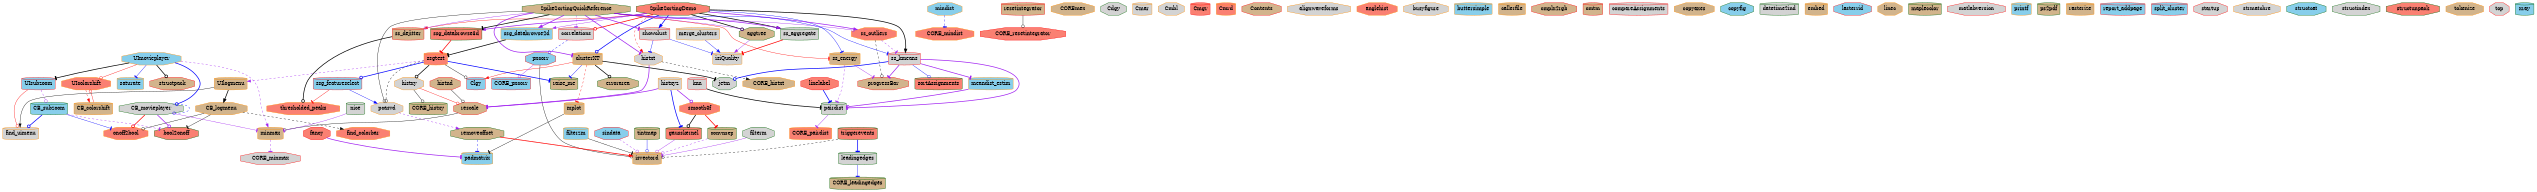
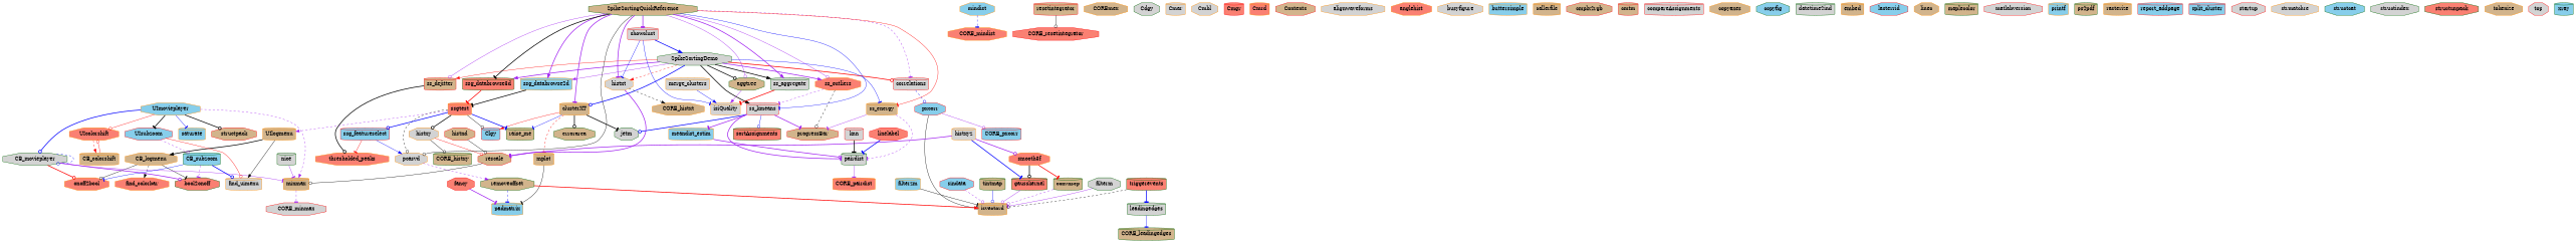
  digraph {
    node [color=darkorange fillcolor=tan shape=cylinder style=filled]
    edge [arrowhead=tee color=purple style=bold]
    UIcolorshift [fillcolor=salmon shape=octagon]
    CB_colorshift
    CB_logmenu [shape=octagon]
    bool2onoff [color=darkgreen fillcolor=salmon shape=octagon]
    find_colorbar [fillcolor=salmon shape=octagon]
    onoff2bool [fillcolor=salmon shape=octagon]
    CB_movieplayer [color=darkgreen fillcolor=lightgrey shape=octagon]
    minmax
    CORE_minmax [color=red fillcolor=lightgrey shape=octagon]
    CB_subzoom [color=darkgreen fillcolor=skyblue]
    find_uimenu [fillcolor=lightgrey]
-   SpikeSortingDemo [color=darkgreen fillcolor=salmon shape=octagon]
+   SpikeSortingDemo [color=darkgreen fillcolor=lightgrey shape=octagon]
    aggtree [color=darkgreen shape=octagon]
    clusterXT
    correlations [color=red fillcolor=lightgrey]
    histxt [fillcolor=lightgrey shape=octagon]
    showclust [color=red fillcolor=lightgrey]
    ss_aggregate [color=darkgreen fillcolor=lightgrey]
    ss_dejitter [color=red]
    ss_energy
    ss_kmeans [color=red fillcolor=lightgrey]
    ss_outliers [fillcolor=salmon shape=octagon]
    ssg_databrowse2d [fillcolor=skyblue]
    ssg_databrowse3d [color=darkgreen fillcolor=salmon]
    isiQuality [fillcolor=lightgrey]
    Clgy [color=red fillcolor=skyblue]
    errorarea [color=darkgreen shape=octagon]
    jetm [color=darkgreen fillcolor=lightgrey shape=octagon]
    mplot
    raise_me [color=darkgreen]
    pxcorr [color=red fillcolor=skyblue shape=octagon]
    rescale [color=red shape=octagon]
    CORE_histxt [shape=octagon]
    thresholded_peaks [fillcolor=salmon shape=octagon]
    pairdist [color=darkgreen fillcolor=lightgrey]
    progressBar [color=red shape=octagon]
    meandist_estim [fillcolor=skyblue]
    sortAssignments [color=darkgreen fillcolor=salmon]
    ssgtest [fillcolor=salmon]
    padmatrix [fillcolor=skyblue]
    isvectord
    CORE_pxcorr [color=red fillcolor=skyblue]
    CORE_pairdist [fillcolor=salmon]
    pcasvd [fillcolor=lightgrey shape=octagon]
    UIlogmenu
    histxy [fillcolor=lightgrey shape=octagon]
    ssg_featureselect [color=red fillcolor=skyblue]
    SpikeSortingQuickReference [color=darkgreen shape=octagon]
    removeoffset [color=darkgreen shape=octagon]
    UImovieplayer [fillcolor=skyblue shape=octagon]
-   UIsubzoom [color=red fillcolor=skyblue]
+   UIsubzoom [color=red fillcolor=skyblue shape=octagon]
    saturate [fillcolor=skyblue]
    structpack [color=red shape=octagon]
    convnsep [color=darkgreen]
    fancy [color=red fillcolor=salmon shape=octagon]
    filterm [color=darkgreen fillcolor=lightgrey shape=octagon]
    filterzm [fillcolor=skyblue]
    gausskernel [color=darkgreen fillcolor=salmon]
    histnd [color=red shape=octagon]
    CORE_histxy [color=darkgreen]
    histxyz [fillcolor=lightgrey]
    smooth3f [fillcolor=salmon shape=octagon]
    knn [color=red fillcolor=lightgrey]
    leadingedges [color=darkgreen fillcolor=lightgrey]
    CORE_leadingedges [color=darkgreen]
    linelabel [color=red fillcolor=salmon shape=octagon]
    merge_clusters [fillcolor=lightgrey]
    mindist [fillcolor=skyblue shape=octagon]
    CORE_mindist [fillcolor=salmon shape=octagon]
    nice [color=darkgreen fillcolor=lightgrey]
    resetintegrator [color=red]
    CORE_resetintegrator [color=red fillcolor=salmon shape=octagon]
    sindata [color=red fillcolor=skyblue shape=octagon]
    tintmap [color=darkgreen]
    triggerevents [color=darkgreen fillcolor=salmon]
    COREmex [shape=octagon]
    Cdgy [color=darkgreen fillcolor=lightgrey shape=octagon]
    Cmar [fillcolor=lightgrey]
    Cmbl [fillcolor=lightgrey shape=octagon]
    Cmgr [color=red fillcolor=salmon]
    Cmrd [fillcolor=salmon]
    Contents [color=red shape=octagon]
    alignwaveforms [fillcolor=lightgrey shape=octagon]
    anglehist [fillcolor=salmon shape=octagon]
    busyfigure [fillcolor=lightgrey shape=octagon]
    buttersimple [fillcolor=skyblue]
    callerfile
    cmplx2rgb [color=red shape=octagon]
    cmtm [color=red]
    compareAssignments [color=red fillcolor=lightgrey]
    copyaxes [shape=octagon]
    copyfig [color=darkgreen fillcolor=skyblue shape=octagon]
    datetime2ind [color=darkgreen fillcolor=lightgrey]
    embed
    lasterrid [color=red fillcolor=skyblue shape=octagon]
    linec [shape=octagon]
    maplecolor [color=darkgreen]
    matlabversion [color=red fillcolor=lightgrey shape=octagon]
    printf [fillcolor=skyblue]
    ps2pdf [color=darkgreen]
    rasterize
    report_addpage [color=red fillcolor=skyblue]
    split_cluster [color=red fillcolor=skyblue]
    startup [color=red fillcolor=lightgrey shape=octagon]
    strmatchre [fillcolor=lightgrey shape=octagon]
    structcat [color=darkgreen fillcolor=skyblue shape=octagon]
    structindex [color=darkgreen fillcolor=lightgrey shape=octagon]
    structunpack [color=darkgreen fillcolor=salmon shape=octagon]
    tokenize [shape=octagon]
    top [color=red fillcolor=lightgrey shape=octagon]
    xray [color=darkgreen fillcolor=skyblue]
    UIcolorshift -> CB_colorshift [arrowhead=normal color=red style=dashed]
    CB_colorshift -> UIcolorshift [arrowhead=odot color=red style=solid]
    CB_logmenu -> bool2onoff [color=black style=solid]
    CB_logmenu -> find_colorbar [arrowhead=normal color=black style=dashed]
    CB_logmenu -> onoff2bool [arrowhead=odot color=black style=solid]
    CB_movieplayer -> bool2onoff [arrowhead=odot]
    CB_movieplayer -> onoff2bool [arrowhead=odot color=red]
    CB_movieplayer -> CB_movieplayer [arrowhead=odot color=blue style=dashed]
    CB_movieplayer -> minmax [style=solid]
    minmax -> CORE_minmax [style=dashed]
    CB_subzoom -> bool2onoff [style=dashed]
    CB_subzoom -> onoff2bool [color=blue style=solid]
    CB_subzoom -> find_uimenu [arrowhead=odot color=blue]
    SpikeSortingDemo -> aggtree [arrowhead=odot color=black]
    SpikeSortingDemo -> clusterXT [arrowhead=odot color=blue]
    SpikeSortingDemo -> correlations [arrowhead=odot color=red]
    SpikeSortingDemo -> histxt [arrowhead=normal color=red style=dashed]
-   SpikeSortingDemo -> showclust [arrowhead=normal color=blue]
+   showclust -> SpikeSortingDemo [arrowhead=normal color=blue]
    SpikeSortingDemo -> ss_aggregate [arrowhead=normal color=black]
    SpikeSortingDemo -> ss_dejitter [arrowhead=normal color=red style=solid]
    SpikeSortingDemo -> ss_energy [color=blue style=solid]
    SpikeSortingDemo -> ss_kmeans [arrowhead=normal color=black]
    SpikeSortingDemo -> ss_outliers [arrowhead=normal]
    SpikeSortingDemo -> ssg_databrowse2d [arrowhead=normal style=solid]
    SpikeSortingDemo -> ssg_databrowse3d [arrowhead=normal]
    aggtree -> isiQuality [arrowhead=normal style=solid]
    clusterXT -> Clgy [arrowhead=normal color=red style=solid]
    clusterXT -> errorarea [arrowhead=odot color=black]
    clusterXT -> jetm [color=black]
    clusterXT -> mplot [color=red style=dashed]
    clusterXT -> raise_me [color=blue style=solid]
    correlations -> pxcorr [arrowhead=odot color=blue style=dashed]
    histxt -> rescale
    histxt -> CORE_histxt [arrowhead=normal color=black style=dashed]
    showclust -> histxt [color=blue style=solid]
    showclust -> isiQuality [color=blue style=solid]
    ss_aggregate -> isiQuality [color=red]
    ss_dejitter -> thresholded_peaks [arrowhead=odot color=black]
    ss_energy -> pairdist [style=dashed]
    ss_energy -> progressBar [style=solid]
    ss_kmeans -> jetm [arrowhead=odot color=blue]
    ss_kmeans -> pairdist
    ss_kmeans -> progressBar
    ss_kmeans -> meandist_estim
    ss_kmeans -> sortAssignments [arrowhead=odot color=blue style=solid]
    ss_outliers -> ss_kmeans [style=dashed]
    ss_outliers -> progressBar [arrowhead=odot color=black style=dashed]
    ssg_databrowse2d -> ssgtest [color=black]
    ssg_databrowse3d -> ssgtest [color=red]
    mplot -> padmatrix [color=black style=solid]
    pxcorr -> isvectord [arrowhead=odot color=black style=solid]
    pxcorr -> CORE_pxcorr [arrowhead=odot style=solid]
    rescale -> minmax [arrowhead=odot color=black style=solid]
    pairdist -> CORE_pairdist [style=solid]
    meandist_estim -> pairdist [arrowhead=odot]
    ssgtest -> Clgy [arrowhead=odot color=black style=solid]
    ssgtest -> raise_me [color=blue]
    ssgtest -> pcasvd [arrowhead=odot color=black style=dashed]
    ssgtest -> UIlogmenu [arrowhead=normal style=dashed]
    ssgtest -> histxy [arrowhead=odot color=black]
    ssgtest -> ssg_featureselect [arrowhead=odot color=blue]
    pcasvd -> removeoffset [arrowhead=normal style=dashed]
    UIlogmenu -> CB_logmenu [arrowhead=normal color=black]
    UIlogmenu -> find_uimenu [arrowhead=normal color=black style=solid]
    histxy -> rescale [arrowhead=odot color=red style=solid]
    histxy -> CORE_histxy [arrowhead=odot color=black style=solid]
    ssg_featureselect -> thresholded_peaks [color=red style=solid]
    ssg_featureselect -> pcasvd [arrowhead=normal color=blue style=solid]
    SpikeSortingQuickReference -> aggtree [arrowhead=odot style=solid]
    SpikeSortingQuickReference -> clusterXT
    SpikeSortingQuickReference -> correlations [style=dashed]
    SpikeSortingQuickReference -> histxt
    SpikeSortingQuickReference -> showclust
    SpikeSortingQuickReference -> ss_aggregate [arrowhead=normal]
    SpikeSortingQuickReference -> ss_dejitter [arrowhead=odot style=solid]
    SpikeSortingQuickReference -> ss_energy [color=red style=solid]
    SpikeSortingQuickReference -> ss_kmeans [color=blue style=solid]
    SpikeSortingQuickReference -> ss_outliers [arrowhead=odot style=solid]
    SpikeSortingQuickReference -> ssg_databrowse2d [arrowhead=normal]
    SpikeSortingQuickReference -> ssg_databrowse3d [color=black]
    SpikeSortingQuickReference -> pcasvd [arrowhead=odot color=black style=solid]
    removeoffset -> padmatrix [color=blue style=dashed]
    removeoffset -> isvectord [arrowhead=normal color=red]
    UImovieplayer -> UIcolorshift [arrowhead=odot color=red style=solid]
    UImovieplayer -> CB_movieplayer [arrowhead=odot color=blue]
    UImovieplayer -> minmax [arrowhead=normal style=dashed]
    UImovieplayer -> UIsubzoom [color=black]
    UImovieplayer -> saturate [color=blue style=solid]
    UImovieplayer -> structpack [arrowhead=odot color=black]
    UIsubzoom -> CB_subzoom [arrowhead=odot style=dashed]
    UIsubzoom -> find_uimenu [arrowhead=odot color=red style=solid]
    convnsep -> isvectord [arrowhead=odot style=dashed]
    fancy -> padmatrix
    filterm -> isvectord [style=solid]
    filterzm -> isvectord [color=black style=solid]
    gausskernel -> isvectord [arrowhead=odot style=solid]
    histnd -> rescale [arrowhead=odot color=black style=solid]
    histxyz -> rescale
    histxyz -> gausskernel [color=blue]
    histxyz -> smooth3f [arrowhead=odot]
    smooth3f -> convnsep [color=red]
    smooth3f -> gausskernel [arrowhead=odot color=black]
    knn -> pairdist [color=black]
    leadingedges -> CORE_leadingedges [color=blue style=solid]
    linelabel -> pairdist [color=blue]
    merge_clusters -> isiQuality [arrowhead=normal color=blue style=solid]
    mindist -> CORE_mindist [color=blue style=dashed]
    nice -> minmax [style=solid]
    resetintegrator -> CORE_resetintegrator [arrowhead=odot color=black style=solid]
    sindata -> isvectord [arrowhead=odot style=dashed]
    tintmap -> isvectord [arrowhead=odot color=blue style=solid]
    triggerevents -> isvectord [arrowhead=odot color=black style=dashed]
    triggerevents -> leadingedges [color=blue]
  }
